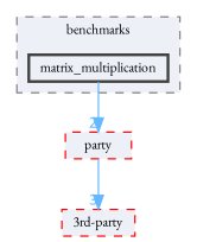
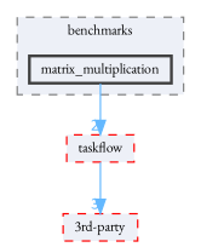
  digraph {
    compound=true
    fontname="EB Garamond"
    node [color=red fillcolor="#edf0f7" fontname="EB Garamond" fontsize=10 shape=box style="filled,dashed"]
    edge [color=steelblue1 fontcolor=steelblue1 fontname="EB Garamond" fontsize=10 labeldistance=1.5 labelfontname=Helvetica labelfontsize=10]
    n1 [color=grey25 height=0.2 label=matrix_multiplication style="filled,bold" width=0.4]
-   n2 [height=0.2 label=party width=0.4]
+   n2 [height=0.2 label=taskflow width=0.4]
    n3 [height=0.2 label="3rd-party" width=0.4]
    subgraph cluster_1 {
      bgcolor="#edf0f7"
      fontsize=10
      label=benchmarks
      pencolor=grey50
      style="filled,dashed"
      n1
    }
    n1 -> n2 [headlabel=2]
    n2 -> n3 [headlabel=3]
  }
